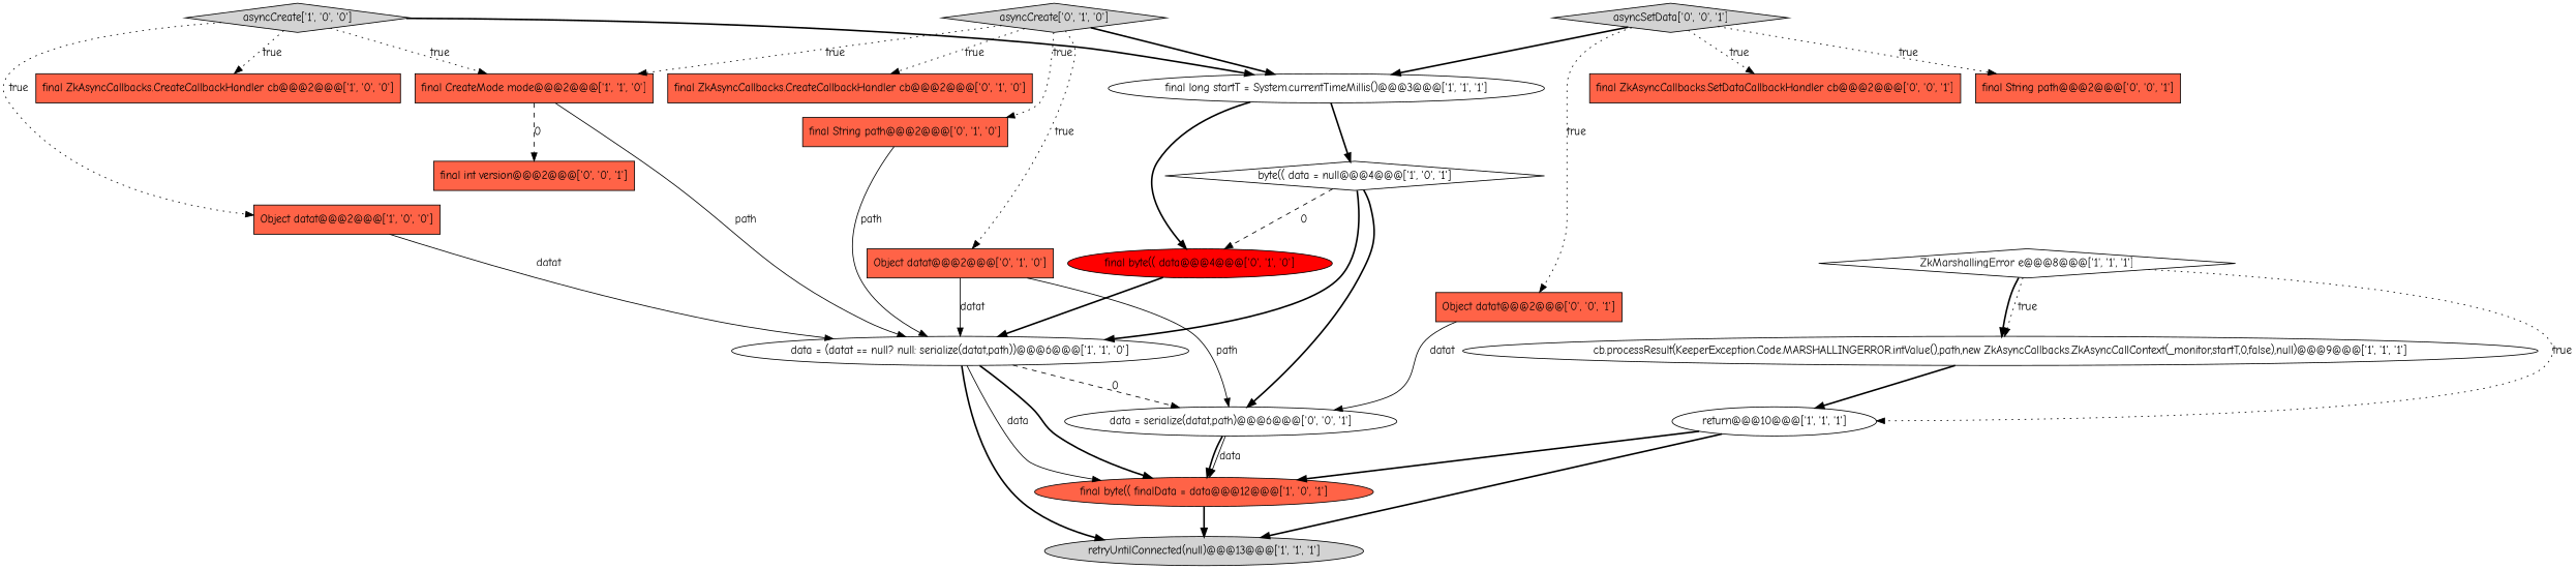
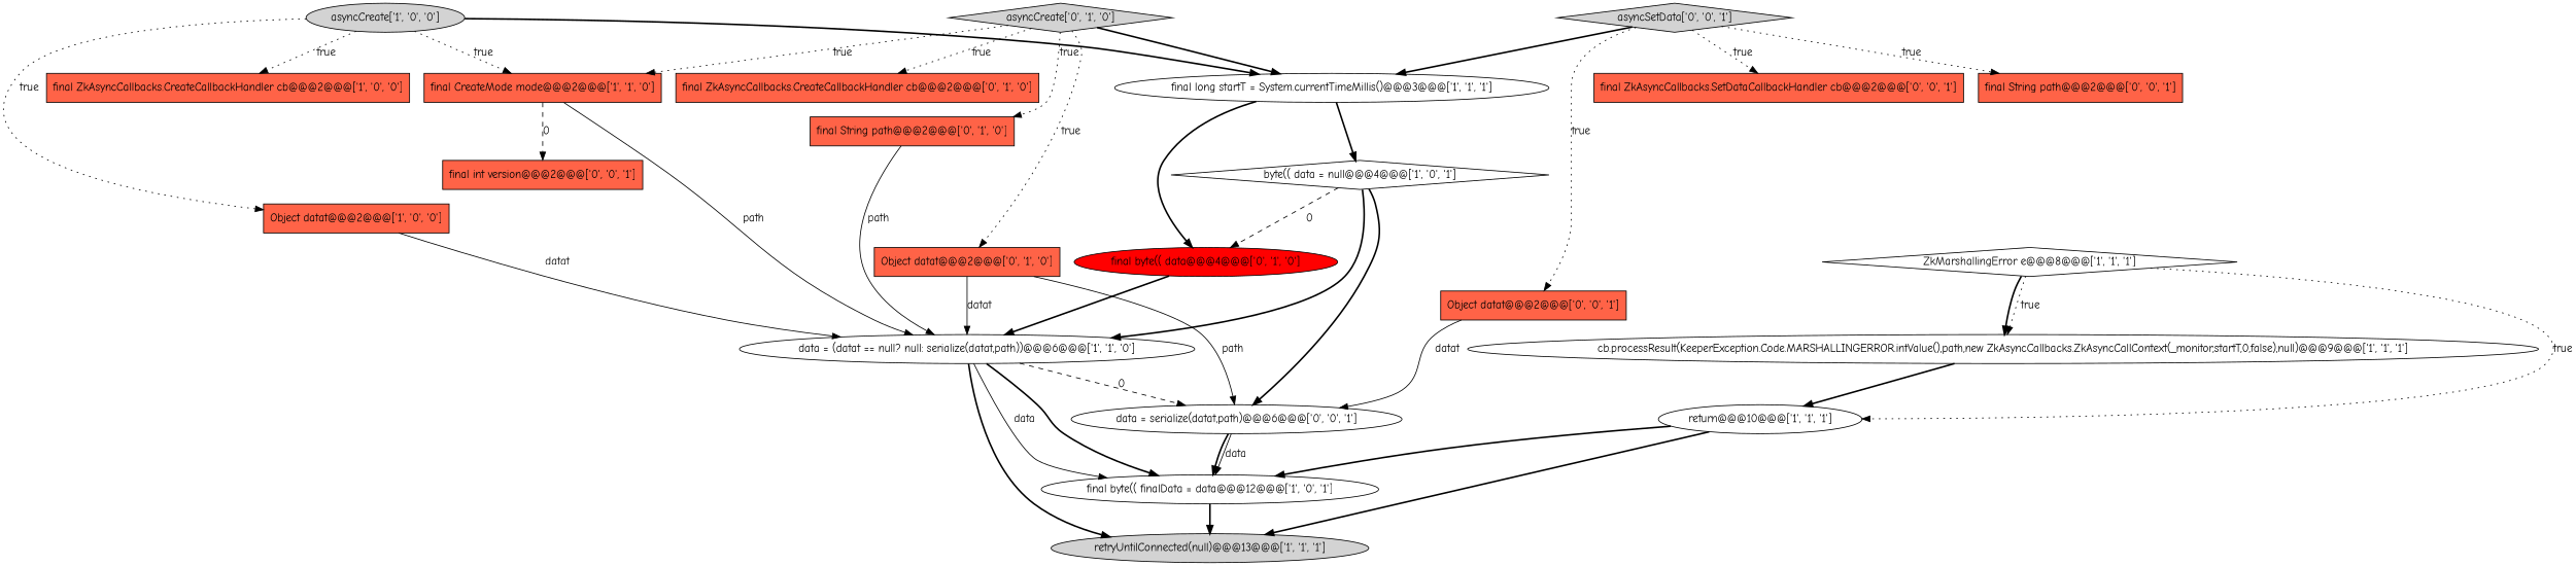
  digraph {
    fontname="Comic Neue"
    node [fillcolor=tomato fontname="Comic Neue" shape=box style=filled]
    edge [fontname="Comic Neue" style=bold]
    n1 [label="final ZkAsyncCallbacks.CreateCallbackHandler cb@@@2@@@['1', '0', '0']"]
    n2 [label="final int version@@@2@@@['0', '0', '1']"]
    n3 [label="Object datat@@@2@@@['0', '0', '1']"]
    n4 [fillcolor=white label="data = serialize(datat,path)@@@6@@@['0', '0', '1']" shape=ellipse]
-   n5 [label="final byte(( finalData = data@@@12@@@['1', '0', '1']" shape=ellipse]
+   n5 [fillcolor=white label="final byte(( finalData = data@@@12@@@['1', '0', '1']" shape=ellipse]
    n6 [fillcolor=white label="cb.processResult(KeeperException.Code.MARSHALLINGERROR.intValue(),path,new ZkAsyncCallbacks.ZkAsyncCallContext(_monitor,startT,0,false),null)@@@9@@@['1', '1', '1']" shape=ellipse]
    n7 [fillcolor=white label="return@@@10@@@['1', '1', '1']" shape=ellipse]
    n8 [fillcolor=lightgray label="retryUntilConnected(null)@@@13@@@['1', '1', '1']" shape=ellipse]
    n9 [fillcolor=white label="final long startT = System.currentTimeMillis()@@@3@@@['1', '1', '1']" shape=ellipse]
    n10 [fillcolor=white label="byte(( data = null@@@4@@@['1', '0', '1']" shape=diamond]
    n11 [fillcolor=red label="final byte(( data@@@4@@@['0', '1', '0']" shape=ellipse]
    n12 [fillcolor=white label="data = (datat == null? null: serialize(datat,path))@@@6@@@['1', '1', '0']" shape=ellipse]
    n13 [label="final ZkAsyncCallbacks.SetDataCallbackHandler cb@@@2@@@['0', '0', '1']"]
    n14 [label="final String path@@@2@@@['0', '1', '0']"]
    n15 [label="Object datat@@@2@@@['0', '1', '0']"]
    n16 [label="final String path@@@2@@@['0', '0', '1']"]
-   n17 [fillcolor=lightgray label="asyncCreate['1', '0', '0']" shape=diamond]
+   n17 [fillcolor=lightgray label="asyncCreate['1', '0', '0']" shape=ellipse]
    n18 [label="Object datat@@@2@@@['1', '0', '0']"]
    n19 [label="final CreateMode mode@@@2@@@['1', '1', '0']"]
    n20 [label="final ZkAsyncCallbacks.CreateCallbackHandler cb@@@2@@@['0', '1', '0']"]
    n21 [fillcolor=lightgray label="asyncCreate['0', '1', '0']" shape=diamond]
    n22 [fillcolor=white label="ZkMarshallingError e@@@8@@@['1', '1', '1']" shape=diamond]
    n23 [fillcolor=lightgray label="asyncSetData['0', '0', '1']" shape=diamond]
    n3 -> n4 [label=datat style=solid]
    n4 -> n5
    n4 -> n5 [label=data style=solid]
    n5 -> n8
    n6 -> n7
    n7 -> n5
    n7 -> n8
    n9 -> n10
    n9 -> n11
    n10 -> n4
    n10 -> n11 [label=0 style=dashed]
    n10 -> n12
    n11 -> n12
    n12 -> n4 [label=0 style=dashed]
    n12 -> n5 [label=data style=solid]
    n12 -> n5
    n12 -> n8
    n14 -> n12 [label=path style=solid]
    n15 -> n4 [label=path style=solid]
    n15 -> n12 [label=datat style=solid]
    n17 -> n1 [label=true style=dotted]
    n17 -> n9
    n17 -> n18 [label=true style=dotted]
    n17 -> n19 [label=true style=dotted]
    n18 -> n12 [label=datat style=solid]
    n19 -> n2 [label=0 style=dashed]
    n19 -> n12 [label=path style=solid]
    n21 -> n9
    n21 -> n14 [label=true style=dotted]
    n21 -> n15 [label=true style=dotted]
    n21 -> n19 [label=true style=dotted]
    n21 -> n20 [label=true style=dotted]
    n22 -> n6
    n22 -> n6 [label=true style=dotted]
    n22 -> n7 [label=true style=dotted]
    n23 -> n3 [label=true style=dotted]
    n23 -> n9
    n23 -> n13 [label=true style=dotted]
    n23 -> n16 [label=true style=dotted]
  }
